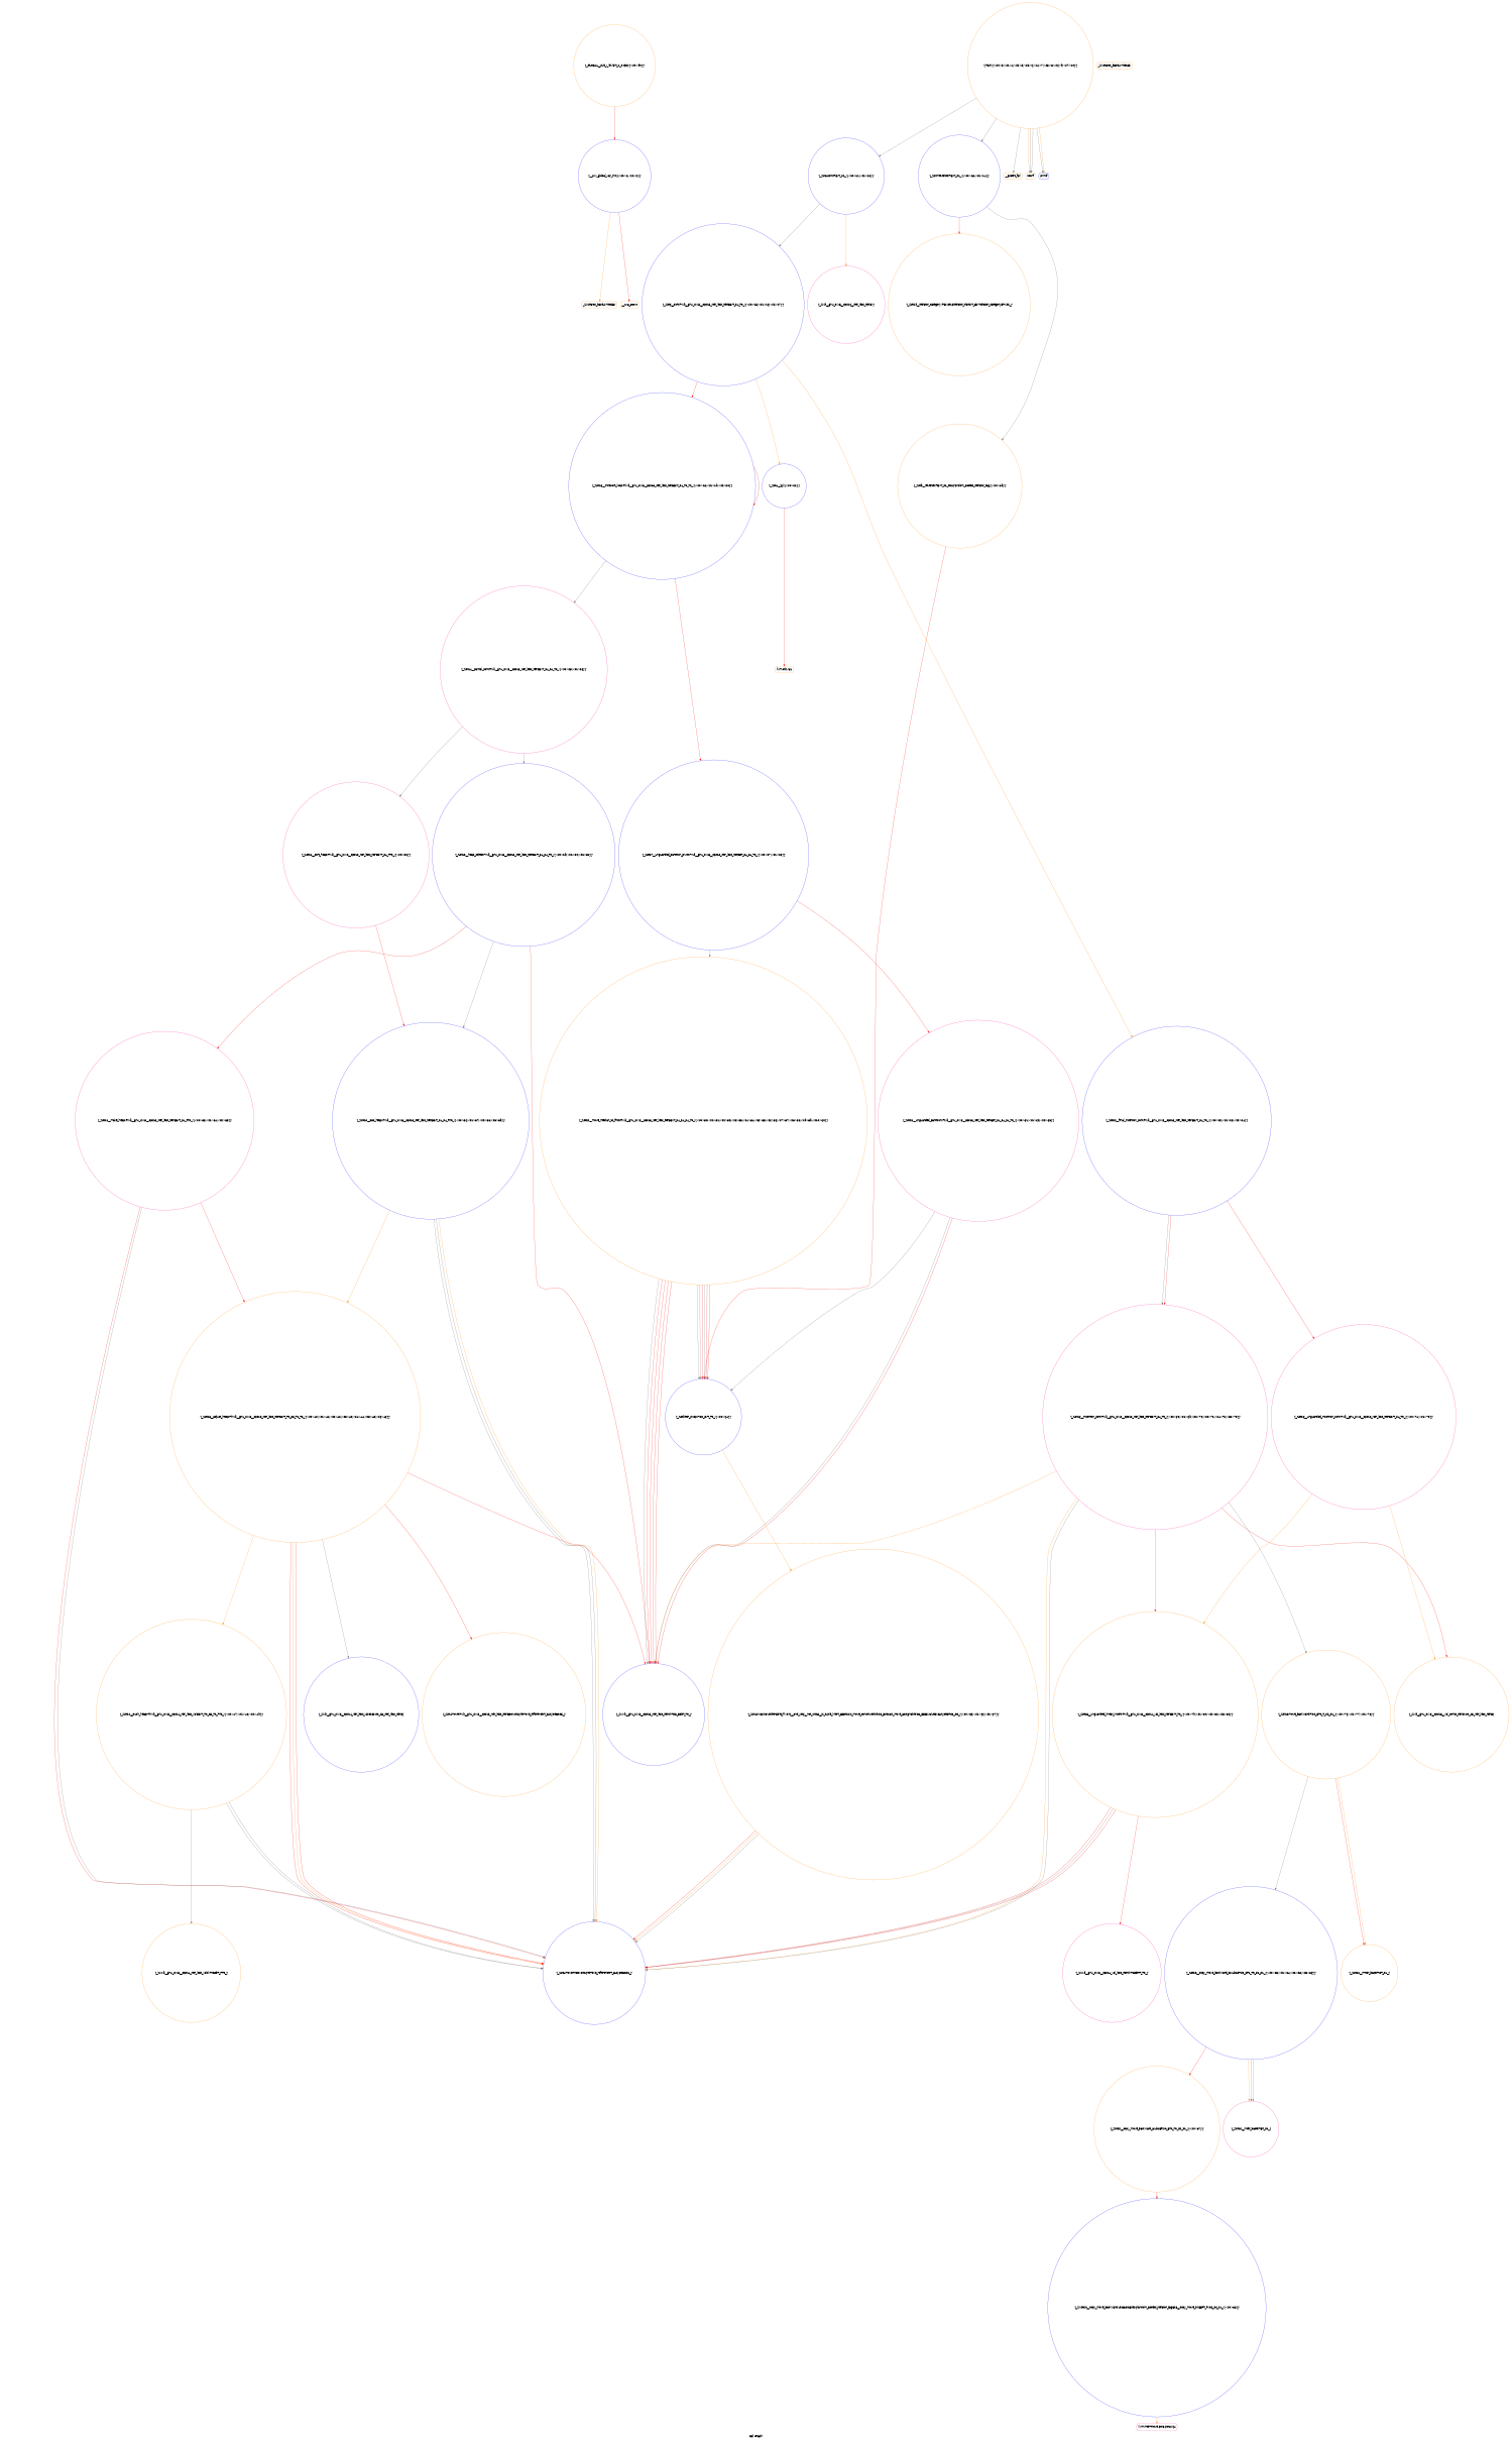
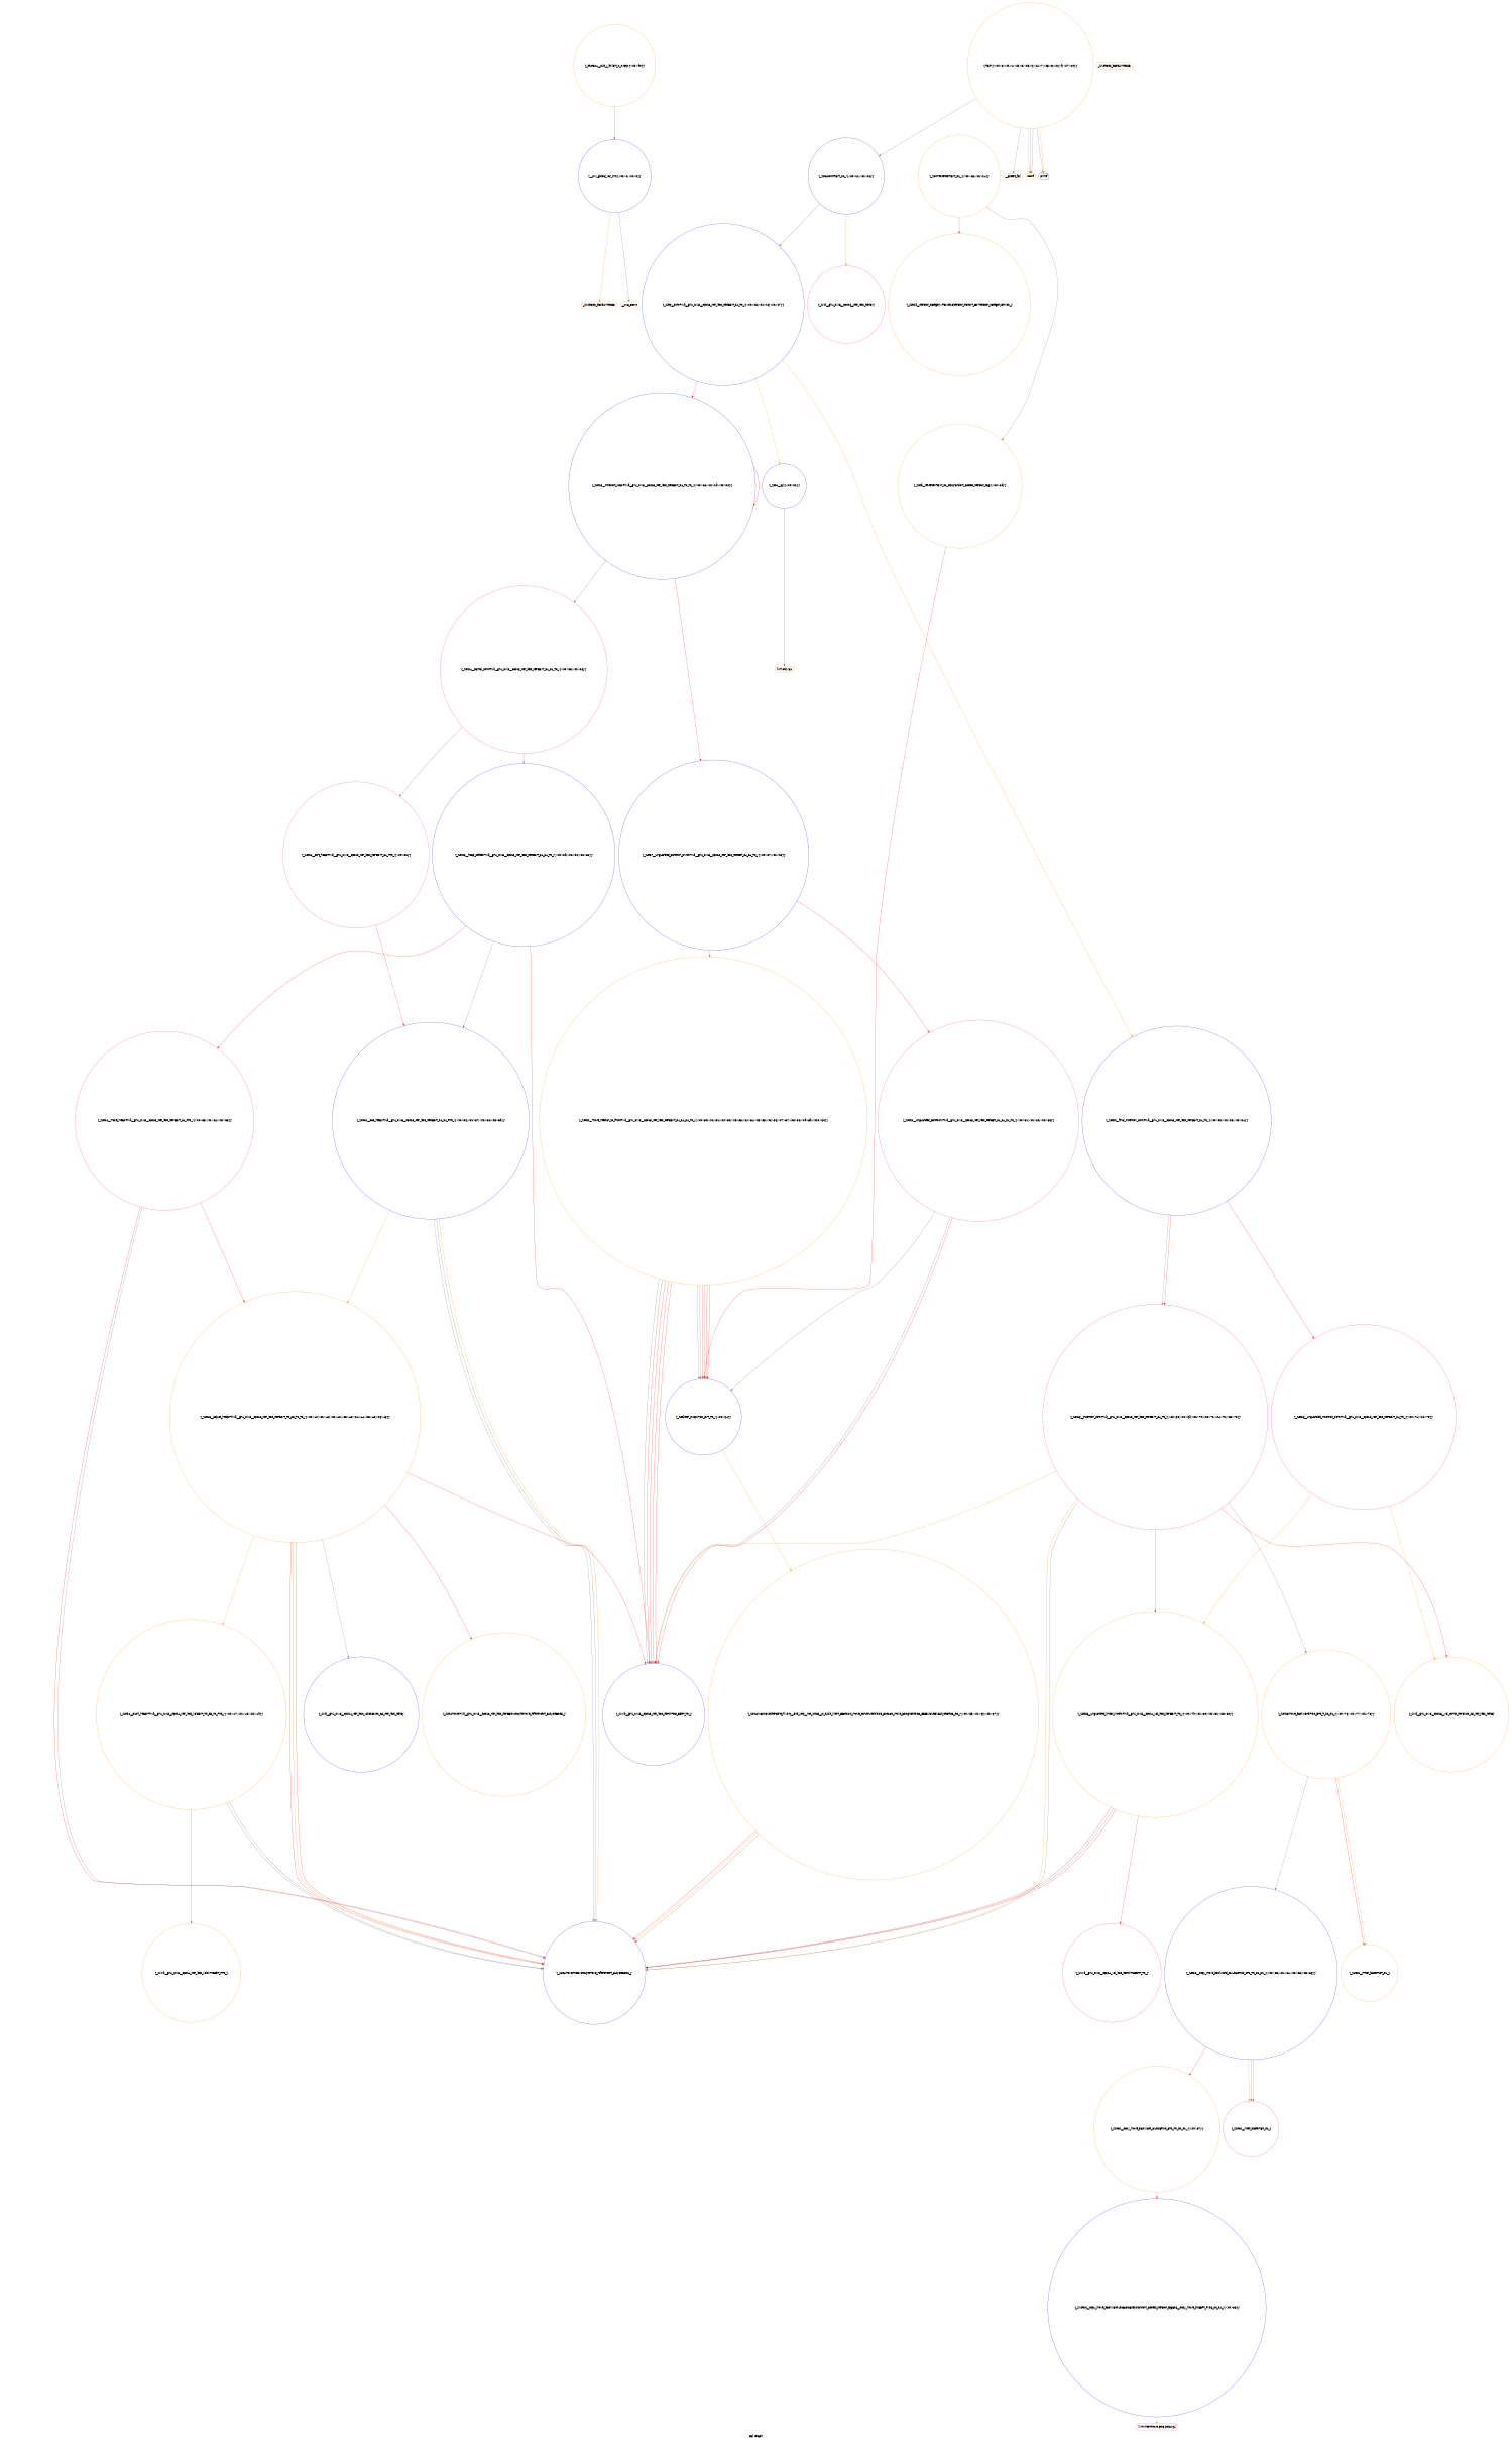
  digraph {
    fontname="DejaVu Sans"
    label="Call Graph"
    node [color=darkorange fontname="DejaVu Sans" shape=circle]
    edge [color=red fontname="DejaVu Sans" tailport=s0]
    n1 [color=blue label="{__cxx_global_var_init|{<s0>1|<s1>2}}"]
    n2 [label="{_ZNSt8ios_base4InitC1Ev}" shape=Mrecord]
    n3 [label="{__cxa_atexit}" shape=Mrecord]
    n4 [label="{_ZSt9__reverseIPiEvT_S1_St26random_access_iterator_tag|{<s0>89}}"]
    n5 [color=blue label="{_ZSt9iter_swapIPiS0_EvT_T0_|{<s0>64}}"]
    n6 [label="{_ZSt4swapIiENSt9enable_ifIXsr6__and_ISt6__not_ISt15__is_tuple_likeIT_EESt21is_move_constructibleIS3_ESt18is_move_assignableIS3_EEE5valueEvE4typeERS3_SC_|{<s0>65|<s1>66|<s2>67}}"]
    n7 [color=blue label="{_ZSt4moveIRiEONSt16remove_referenceIT_E4typeEOS2_}"]
    n8 [label="{__assert_fail}" shape=Mrecord]
    n9 [color=blue label="{_ZSt22__final_insertion_sortIPiN9__gnu_cxx5__ops15_Iter_less_iterEEvT_S4_T0_|{<s0>22|<s1>23|<s2>24}}"]
    n10 [color=deeppink label="{_ZSt16__insertion_sortIPiN9__gnu_cxx5__ops15_Iter_less_iterEEvT_S4_T0_|{<s0>68|<s1>69|<s2>70|<s3>71|<s4>72|<s5>73}}"]
    n11 [color=deeppink label="{_ZSt26__unguarded_insertion_sortIPiN9__gnu_cxx5__ops15_Iter_less_iterEEvT_S4_T0_|{<s0>74|<s1>75}}"]
    n12 [color=blue label="{_ZNK9__gnu_cxx5__ops15_Iter_less_iterclIPiS3_EEbT_T0_}"]
    n13 [label="{_ZSt13move_backwardIPiS0_ET0_T_S2_S1_|{<s0>76|<s1>77|<s2>78}}"]
    n14 [label="{_ZSt25__unguarded_linear_insertIPiN9__gnu_cxx5__ops14_Val_less_iterEEvT_T0_|{<s0>79|<s1>80|<s2>81|<s3>82}}"]
    n15 [label="{_ZN9__gnu_cxx5__ops15__val_comp_iterENS0_15_Iter_less_iterE}"]
    n16 [label="{_ZSt12__miter_baseIPiET_S1_}"]
    n17 [color=blue label="{_ZSt23__copy_move_backward_a2ILb1EPiS0_ET1_T0_S2_S1_|{<s0>83|<s1>84|<s2>85|<s3>86}}"]
    n18 [color=deeppink label="{_ZNK9__gnu_cxx5__ops14_Val_less_iterclIiPiEEbRT_T0_}"]
    n19 [color=blue label="{_ZSt10__pop_heapIPiN9__gnu_cxx5__ops15_Iter_less_iterEEvT_S4_S4_RT0_|{<s0>36|<s1>37|<s2>38|<s3>39}}"]
    n20 [label="{_ZSt13__adjust_heapIPiliN9__gnu_cxx5__ops15_Iter_less_iterEEvT_T0_S5_T1_T2_|{<s0>40|<s1>41|<s2>42|<s3>43|<s4>44|<s5>45|<s6>46}}"]
    n21 [color=blue label="{_ZN9__gnu_cxx5__ops14_Iter_less_valC2ENS0_15_Iter_less_iterE}"]
    n22 [label="{_ZSt11__push_heapIPiliN9__gnu_cxx5__ops14_Iter_less_valEEvT_T0_S5_T1_RT2_|{<s0>47|<s1>48|<s2>49}}"]
    n23 [label="{_ZSt4moveIRN9__gnu_cxx5__ops15_Iter_less_iterEEONSt16remove_referenceIT_E4typeEOS5_}"]
    n24 [label="{_ZNK9__gnu_cxx5__ops14_Iter_less_valclIPiiEEbT_RT0_}"]
    n25 [label="{_ZSt22__move_median_to_firstIPiN9__gnu_cxx5__ops15_Iter_less_iterEEvT_S4_S4_S4_T0_|{<s0>50|<s1>51|<s2>52|<s3>53|<s4>54|<s5>55|<s6>56|<s7>57|<s8>58|<s9>59|<s10>60}}"]
    n26 [label="{_ZSt22__copy_move_backward_aILb1EPiS0_ET1_T0_S2_S1_|{<s0>87}}"]
    n27 [color=deeppink label="{_ZSt12__niter_baseIPiET_S1_}"]
    n28 [color=blue label="{_ZNSt20__copy_move_backwardILb1ELb1ESt26random_access_iterator_tagE13__copy_move_bIiEEPT_PKS3_S6_S4_|{<s0>88}}"]
    n29 [color=deeppink label="{llvm.memmove.p0i8.p0i8.i64}" shape=Mrecord]
    n30 [label="{main|{<s0>3|<s1>4|<s2>5|<s3>6|<s4>7|<s5>8|<s6>9|<s7>10}}"]
    n31 [label="{scanf}" shape=Mrecord]
    n32 [color=blue label="{printf}" shape=Mrecord]
    n33 [color=blue label="{_ZSt4sortIPiEvT_S1_|{<s0>11|<s1>12}}"]
-   n34 [color=blue label="{_ZSt7reverseIPiEvT_S1_|{<s0>13|<s1>14}}"]
+   n34 [label="{_ZSt7reverseIPiEvT_S1_|{<s0>13|<s1>14}}"]
    n35 [color=deeppink label="{_ZN9__gnu_cxx5__ops16__iter_less_iterEv}"]
    n36 [color=blue label="{_ZSt6__sortIPiN9__gnu_cxx5__ops15_Iter_less_iterEEvT_S4_T0_|{<s0>15|<s1>16|<s2>17}}"]
    n37 [label="{_ZSt19__iterator_categoryIPiENSt15iterator_traitsIT_E17iterator_categoryERKS2_}"]
    n38 [color=blue label="{_ZSt16__introsort_loopIPilN9__gnu_cxx5__ops15_Iter_less_iterEEvT_S4_T0_T1_|{<s0>18|<s1>19|<s2>20}}"]
    n39 [color=blue label="{_ZSt4__lgl|{<s0>21}}"]
    n40 [color=deeppink label="{_ZSt11__sort_heapIPiN9__gnu_cxx5__ops15_Iter_less_iterEEvT_S4_RT0_|{<s0>32}}"]
    n41 [label="{llvm.ctlz.i64}" shape=Mrecord]
    n42 [color=deeppink label="{_ZSt14__partial_sortIPiN9__gnu_cxx5__ops15_Iter_less_iterEEvT_S4_S4_T0_|{<s0>25|<s1>26}}"]
    n43 [color=blue label="{_ZSt27__unguarded_partition_pivotIPiN9__gnu_cxx5__ops15_Iter_less_iterEET_S4_S4_T0_|{<s0>27|<s1>28}}"]
    n44 [color=blue label="{_ZSt13__heap_selectIPiN9__gnu_cxx5__ops15_Iter_less_iterEEvT_S4_S4_T0_|{<s0>29|<s1>30|<s2>31}}"]
    n45 [color=deeppink label="{_ZSt11__make_heapIPiN9__gnu_cxx5__ops15_Iter_less_iterEEvT_S4_RT0_|{<s0>33|<s1>34|<s2>35}}"]
    n46 [color=deeppink label="{_ZSt21__unguarded_partitionIPiN9__gnu_cxx5__ops15_Iter_less_iterEET_S4_S4_S4_T0_|{<s0>61|<s1>62|<s2>63}}"]
    n47 [label="{_ZNSt8ios_base4InitD1Ev}" shape=Mrecord]
    n48 [label="{_GLOBAL__sub_I_levlam_1_0.cpp|{<s0>90}}"]
    n1 -> n2 [color=darkorange]
-   n1 -> n3 [tailport=s1]
+   n1 -> n3 [color=gray40 tailport=s1]
    n4 -> n5
    n5 -> n6 [color=darkorange]
    n6 -> n7
    n6 -> n7 [color=darkorange tailport=s1]
    n6 -> n7 [color=gray40 tailport=s2]
    n9 -> n10 [color=gray40]
    n9 -> n10 [tailport=s2]
    n9 -> n11 [tailport=s1]
    n10 -> n7 [color=darkorange tailport=s1]
    n10 -> n7 [color=gray40 tailport=s3]
    n10 -> n12 [color=darkorange]
    n10 -> n13 [color=gray40 tailport=s2]
    n10 -> n14 [tailport=s5]
    n10 -> n15 [tailport=s4]
    n11 -> n14 [color=darkorange tailport=s1]
    n11 -> n15 [color=darkorange]
    n13 -> n16
    n13 -> n16 [color=darkorange tailport=s1]
    n13 -> n17 [color=gray40 tailport=s2]
    n14 -> n7
    n14 -> n7 [color=gray40 tailport=s2]
    n14 -> n7 [tailport=s3]
    n14 -> n18 [tailport=s1]
    n17 -> n26 [tailport=s3]
    n17 -> n27 [color=darkorange]
    n17 -> n27 [color=gray40 tailport=s1]
    n17 -> n27 [color=gray40 tailport=s2]
    n19 -> n7 [color=gray40]
    n19 -> n7 [color=gray40 tailport=s1]
    n19 -> n7 [color=darkorange tailport=s2]
    n19 -> n20 [color=darkorange tailport=s3]
    n20 -> n7 [tailport=s1]
    n20 -> n7 [color=darkorange tailport=s2]
    n20 -> n7 [tailport=s5]
    n20 -> n12
    n20 -> n21 [color=gray40 tailport=s4]
    n20 -> n22 [color=darkorange tailport=s6]
    n20 -> n23 [tailport=s3]
    n22 -> n7 [color=gray40 tailport=s1]
    n22 -> n7 [color=gray40 tailport=s2]
    n22 -> n24 [color=gray40]
    n25 -> n5 [color=gray40 tailport=s2]
    n25 -> n5 [color=gray40 tailport=s4]
    n25 -> n5 [tailport=s5]
    n25 -> n5 [color=gray40 tailport=s7]
    n25 -> n5 [tailport=s9]
    n25 -> n5 [tailport=s10]
    n25 -> n12 [color=gray40]
    n25 -> n12 [tailport=s1]
    n25 -> n12 [tailport=s3]
    n25 -> n12 [tailport=s6]
    n25 -> n12 [tailport=s8]
    n26 -> n28
    n28 -> n29 [color=darkorange]
    n30 -> n8 [color=gray40 tailport=s4]
    n30 -> n31 [color=darkorange]
    n30 -> n31 [color=gray40 tailport=s2]
    n30 -> n31 [color=gray40 tailport=s3]
    n30 -> n32 [color=gray40 tailport=s1]
    n30 -> n32 [color=darkorange tailport=s7]
    n30 -> n33 [color=gray40 tailport=s5]
-   n30 -> n34 [color=gray40 tailport=s6]
    n33 -> n35 [color=darkorange]
    n33 -> n36 [color=gray40 tailport=s1]
    n34 -> n4 [color=gray40 tailport=s1]
    n34 -> n37
    n36 -> n9 [color=darkorange tailport=s2]
    n36 -> n38 [tailport=s1]
    n36 -> n39 [color=darkorange]
    n38 -> n38 [tailport=s2]
    n38 -> n42 [color=gray40]
    n38 -> n43 [tailport=s1]
    n39 -> n41
    n40 -> n19
    n42 -> n40 [color=gray40 tailport=s1]
    n42 -> n44 [color=gray40]
    n43 -> n25 [color=gray40]
    n43 -> n46 [tailport=s1]
    n44 -> n12 [tailport=s1]
    n44 -> n19 [color=gray40 tailport=s2]
    n44 -> n45
    n45 -> n7
    n45 -> n7 [color=gray40 tailport=s1]
    n45 -> n20 [tailport=s2]
    n46 -> n5 [color=gray40 tailport=s2]
    n46 -> n12 [color=gray40]
    n46 -> n12 [tailport=s1]
    n48 -> n1
  }
